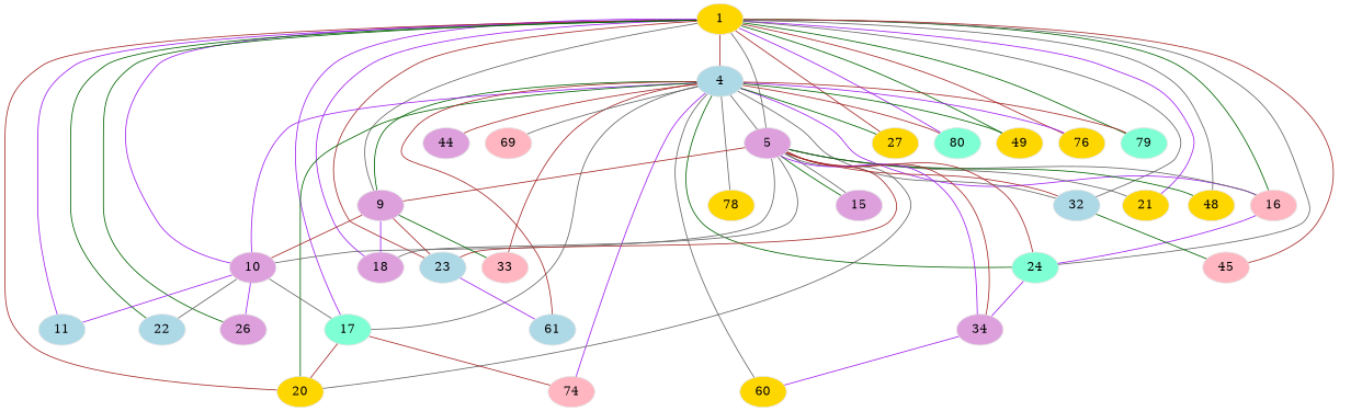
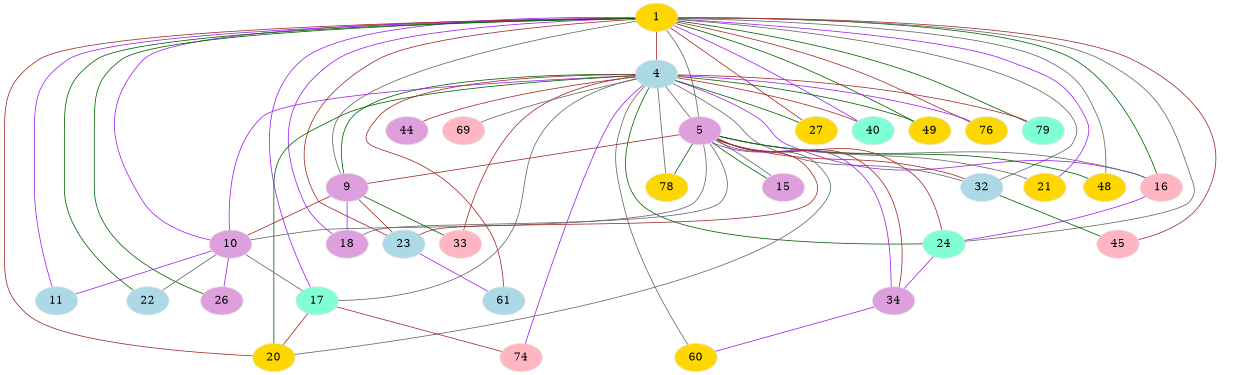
  graph {
    node [color=gray90 fillcolor=gold style=filled]
    edge [color=brown]
    1 [super="+2+56+72+54"]
    4 [fillcolor=lightblue super="+46+107+19+75+50+68+8+41+37+47"]
    5 [fillcolor=plum super="+6+65+83+29+67+25+52+35+43+53+14+42"]
    9 [fillcolor=plum super="+62"]
    10 [fillcolor=plum super="+73+81+99"]
    11 [fillcolor=lightblue]
    n7 [fillcolor=plum label=18 super="+64"]
    16 [fillcolor=lightpink]
    17 [fillcolor=aquamarine]
    20 [super="+86"]
    21
    22 [fillcolor=lightblue]
    23 [fillcolor=lightblue super="+93"]
    24 [fillcolor=aquamarine super="+51+101+109"]
    26 [fillcolor=plum]
    27 [super="+70"]
    32 [fillcolor=lightblue super="+96+100+66"]
-   40 [fillcolor=aquamarine label=80]
+   40 [fillcolor=aquamarine]
    45 [fillcolor=lightpink]
    48
    49
    76
    79 [fillcolor=aquamarine super="+108"]
    33 [fillcolor=lightpink]
    44 [fillcolor=plum]
    60
    61 [fillcolor=lightblue super="+63"]
    69 [fillcolor=lightpink]
    74 [fillcolor=lightpink]
    78
    15 [fillcolor=plum]
    34 [fillcolor=plum]
    1 -- 4 [weight=16]
    1 -- 5 [color=gray40 weight=16]
    1 -- 9 [color=gray40 weight=4]
    1 -- 10 [color=purple weight=7]
    1 -- 11 [color=purple]
    1 -- n7 [color=purple]
    1 -- 16 [color=darkgreen weight=2]
    1 -- 17 [color=purple]
    1 -- 20 [weight=2]
    1 -- 21 [color=purple]
    1 -- 22 [color=darkgreen]
    1 -- 23 [weight=2]
    1 -- 24 [color=gray40]
    1 -- 26 [color=darkgreen]
    1 -- 27 [weight=2]
    1 -- 32 [color=gray40 weight=2]
    1 -- 40 [color=purple]
    1 -- 45
    1 -- 48 [color=gray40 weight=2]
    1 -- 49 [color=darkgreen]
    1 -- 76
    1 -- 79 [color=darkgreen weight=2]
    4 -- 5 [color=gray40 weight=12]
    4 -- 9 [color=darkgreen weight=3]
    4 -- 10 [color=purple weight=7]
    4 -- 16 [color=purple]
    4 -- 17 [color=gray40]
    4 -- 20 [color=darkgreen weight=3]
    4 -- 24 [color=darkgreen]
    4 -- 27 [color=darkgreen weight=2]
    4 -- 32 [color=gray40 weight=2]
    4 -- 40
    4 -- 49 [color=darkgreen]
    4 -- 76 [color=purple]
    4 -- 79
    4 -- 33
    4 -- 44
    4 -- 60 [color=gray40]
    4 -- 61 [weight=2]
    4 -- 69 [color=gray40 weight=2]
    4 -- 74 [color=purple]
    4 -- 78 [color=gray40]
    5 -- 9 [weight=6]
    5 -- 10 [color=gray40 weight=5]
    5 -- n7 [color=gray40]
    5 -- 16 [color=gray40]
    5 -- 20 [color=gray40]
    5 -- 21 [color=gray40]
    5 -- 23
    5 -- 24
    5 -- 32
    5 -- 48 [color=darkgreen]
+   5 -- 78 [color=darkgreen]
    5 -- 15 [color=darkgreen]
    5 -- 15 [color=gray40]
    5 -- 34 [color=purple]
    5 -- 34
    9 -- 10
    9 -- n7 [color=purple]
    9 -- 23
    9 -- 33 [color=darkgreen]
    10 -- 11 [color=purple]
    10 -- 17 [color=gray40]
    10 -- 22 [color=gray40]
    10 -- 26 [color=purple]
    16 -- 24 [color=purple]
    17 -- 20
    17 -- 74
    23 -- 61 [color=purple]
    24 -- 34 [color=purple]
    32 -- 45 [color=darkgreen]
    34 -- 60 [color=purple]
  }
